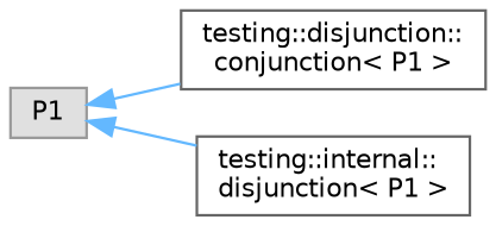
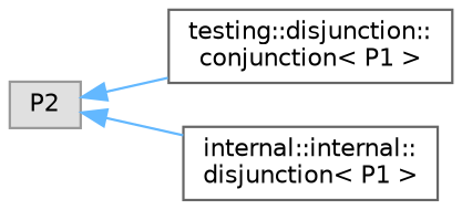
  digraph {
    rankdir=LR
    node [color=grey40 fillcolor=white fontname=Helvetica fontsize=10 shape=box style=filled]
    edge [color=steelblue1 dir=back fontname=Helvetica fontsize=10 labelfontname=Helvetica labelfontsize=10 style=solid]
-   n1 [color=grey60 fillcolor="#E0E0E0" height=0.2 label=P1 width=0.4]
+   n1 [color=grey60 fillcolor="#E0E0E0" height=0.2 label=P2 width=0.4]
    n2 [height=0.2 label="testing::disjunction::\lconjunction\< P1 \>" width=0.4]
-   n3 [height=0.2 label="testing::internal::\ldisjunction\< P1 \>" width=0.4]
+   n3 [height=0.2 label="internal::internal::\ldisjunction\< P1 \>" width=0.4]
    n1 -> n2
    n1 -> n3
  }
